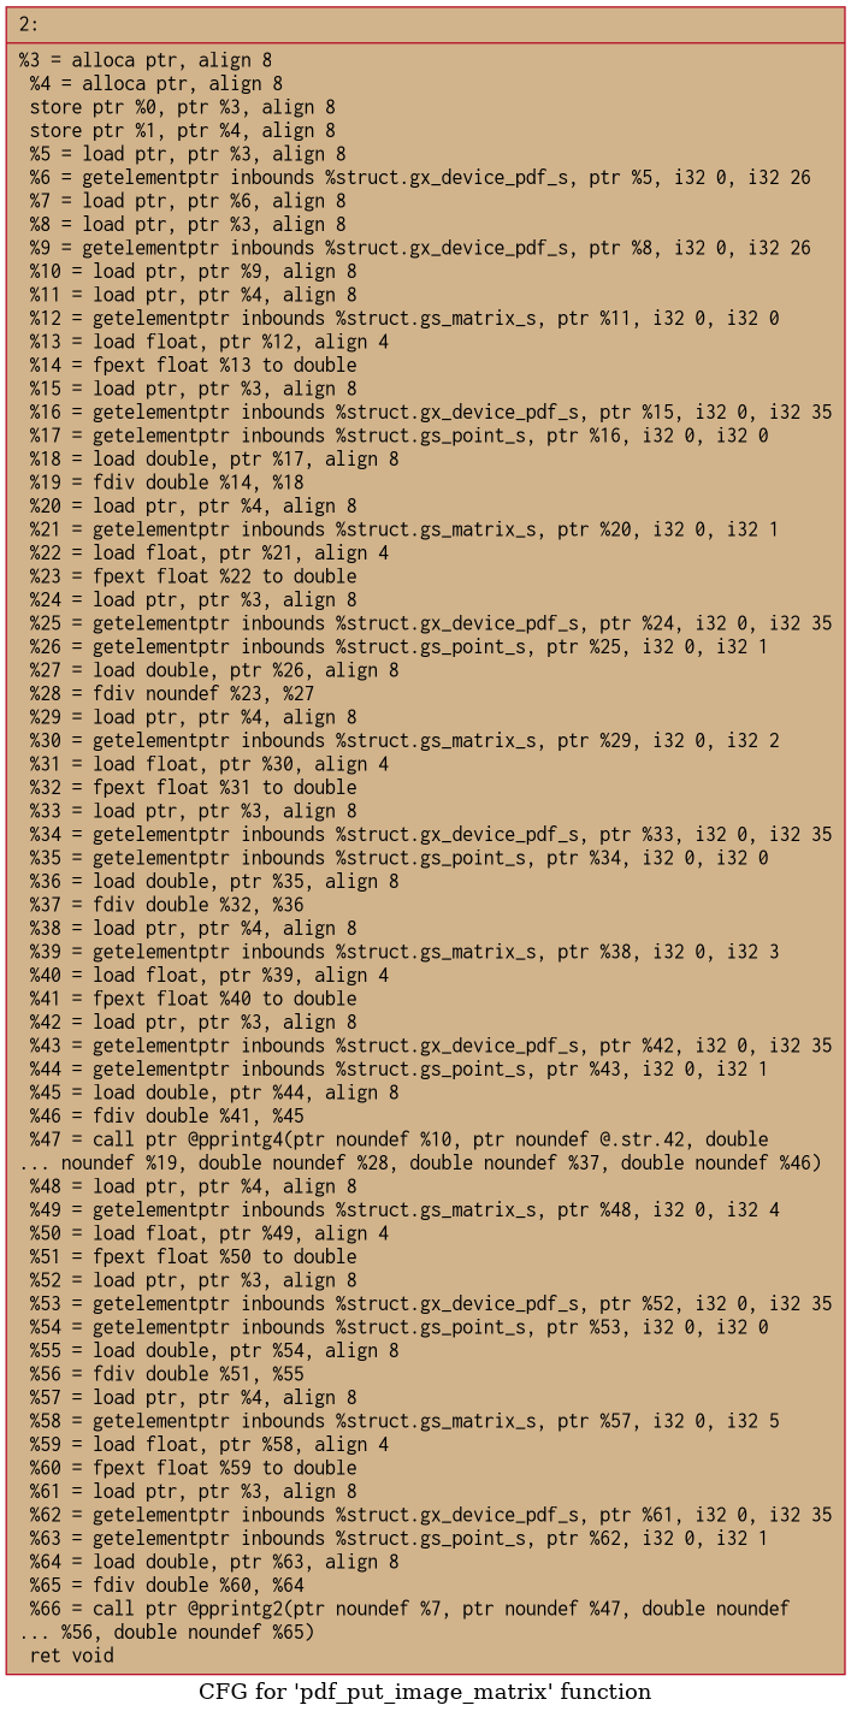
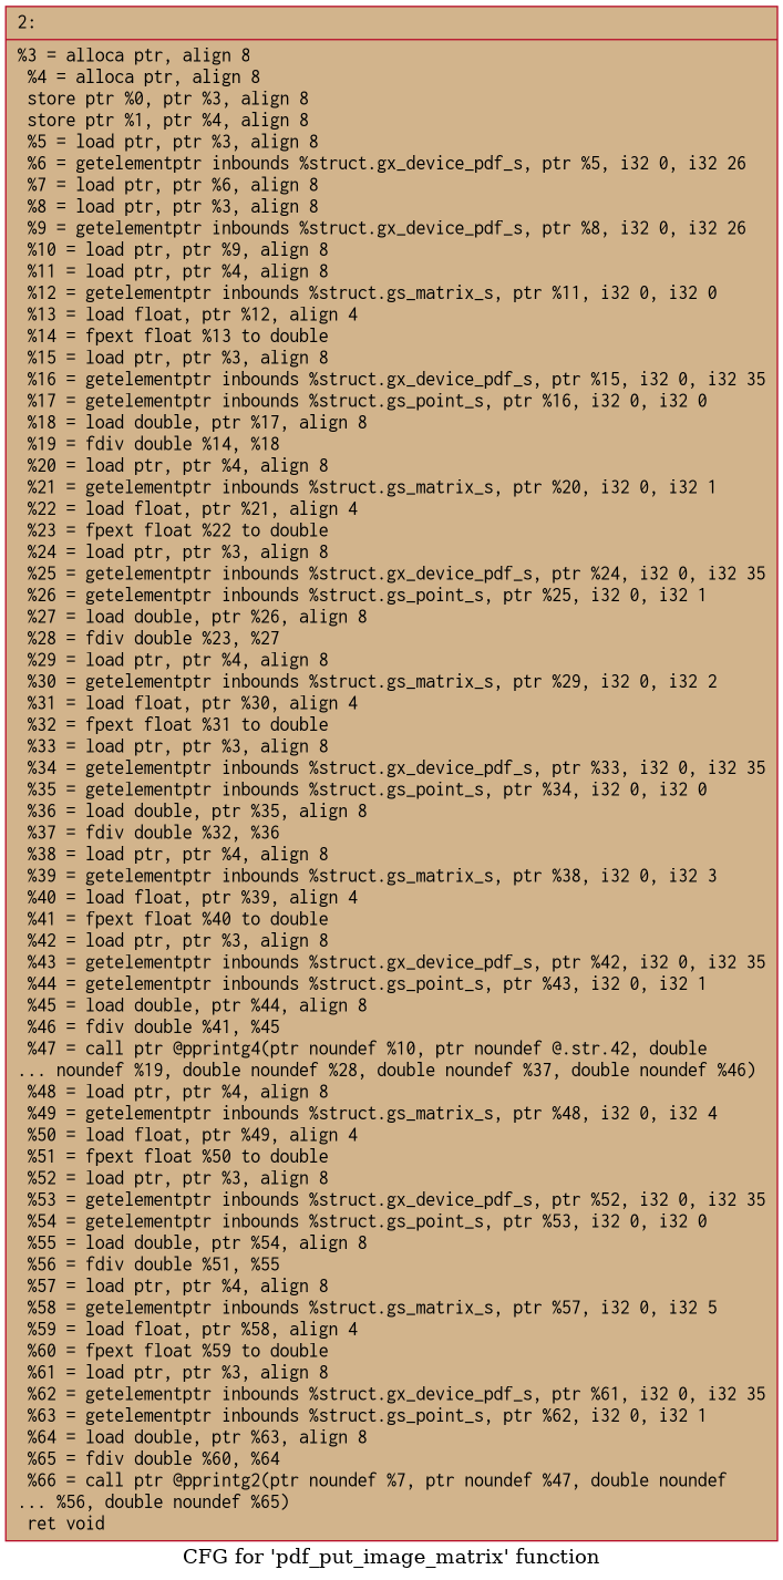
  digraph {
    label="CFG for 'pdf_put_image_matrix' function"
-   n1 [color="#b70d28ff" fillcolor=tan fontname=Courier label="{2:\l|  %3 = alloca ptr, align 8\l  %4 = alloca ptr, align 8\l  store ptr %0, ptr %3, align 8\l  store ptr %1, ptr %4, align 8\l  %5 = load ptr, ptr %3, align 8\l  %6 = getelementptr inbounds %struct.gx_device_pdf_s, ptr %5, i32 0, i32 26\l  %7 = load ptr, ptr %6, align 8\l  %8 = load ptr, ptr %3, align 8\l  %9 = getelementptr inbounds %struct.gx_device_pdf_s, ptr %8, i32 0, i32 26\l  %10 = load ptr, ptr %9, align 8\l  %11 = load ptr, ptr %4, align 8\l  %12 = getelementptr inbounds %struct.gs_matrix_s, ptr %11, i32 0, i32 0\l  %13 = load float, ptr %12, align 4\l  %14 = fpext float %13 to double\l  %15 = load ptr, ptr %3, align 8\l  %16 = getelementptr inbounds %struct.gx_device_pdf_s, ptr %15, i32 0, i32 35\l  %17 = getelementptr inbounds %struct.gs_point_s, ptr %16, i32 0, i32 0\l  %18 = load double, ptr %17, align 8\l  %19 = fdiv double %14, %18\l  %20 = load ptr, ptr %4, align 8\l  %21 = getelementptr inbounds %struct.gs_matrix_s, ptr %20, i32 0, i32 1\l  %22 = load float, ptr %21, align 4\l  %23 = fpext float %22 to double\l  %24 = load ptr, ptr %3, align 8\l  %25 = getelementptr inbounds %struct.gx_device_pdf_s, ptr %24, i32 0, i32 35\l  %26 = getelementptr inbounds %struct.gs_point_s, ptr %25, i32 0, i32 1\l  %27 = load double, ptr %26, align 8\l  %28 = fdiv noundef %23, %27\l  %29 = load ptr, ptr %4, align 8\l  %30 = getelementptr inbounds %struct.gs_matrix_s, ptr %29, i32 0, i32 2\l  %31 = load float, ptr %30, align 4\l  %32 = fpext float %31 to double\l  %33 = load ptr, ptr %3, align 8\l  %34 = getelementptr inbounds %struct.gx_device_pdf_s, ptr %33, i32 0, i32 35\l  %35 = getelementptr inbounds %struct.gs_point_s, ptr %34, i32 0, i32 0\l  %36 = load double, ptr %35, align 8\l  %37 = fdiv double %32, %36\l  %38 = load ptr, ptr %4, align 8\l  %39 = getelementptr inbounds %struct.gs_matrix_s, ptr %38, i32 0, i32 3\l  %40 = load float, ptr %39, align 4\l  %41 = fpext float %40 to double\l  %42 = load ptr, ptr %3, align 8\l  %43 = getelementptr inbounds %struct.gx_device_pdf_s, ptr %42, i32 0, i32 35\l  %44 = getelementptr inbounds %struct.gs_point_s, ptr %43, i32 0, i32 1\l  %45 = load double, ptr %44, align 8\l  %46 = fdiv double %41, %45\l  %47 = call ptr @pprintg4(ptr noundef %10, ptr noundef @.str.42, double\l... noundef %19, double noundef %28, double noundef %37, double noundef %46)\l  %48 = load ptr, ptr %4, align 8\l  %49 = getelementptr inbounds %struct.gs_matrix_s, ptr %48, i32 0, i32 4\l  %50 = load float, ptr %49, align 4\l  %51 = fpext float %50 to double\l  %52 = load ptr, ptr %3, align 8\l  %53 = getelementptr inbounds %struct.gx_device_pdf_s, ptr %52, i32 0, i32 35\l  %54 = getelementptr inbounds %struct.gs_point_s, ptr %53, i32 0, i32 0\l  %55 = load double, ptr %54, align 8\l  %56 = fdiv double %51, %55\l  %57 = load ptr, ptr %4, align 8\l  %58 = getelementptr inbounds %struct.gs_matrix_s, ptr %57, i32 0, i32 5\l  %59 = load float, ptr %58, align 4\l  %60 = fpext float %59 to double\l  %61 = load ptr, ptr %3, align 8\l  %62 = getelementptr inbounds %struct.gx_device_pdf_s, ptr %61, i32 0, i32 35\l  %63 = getelementptr inbounds %struct.gs_point_s, ptr %62, i32 0, i32 1\l  %64 = load double, ptr %63, align 8\l  %65 = fdiv double %60, %64\l  %66 = call ptr @pprintg2(ptr noundef %7, ptr noundef %47, double noundef\l... %56, double noundef %65)\l  ret void\l}" shape=record style=filled]
+   n1 [color="#b70d28ff" fillcolor=tan fontname=Courier label="{2:\l|  %3 = alloca ptr, align 8\l  %4 = alloca ptr, align 8\l  store ptr %0, ptr %3, align 8\l  store ptr %1, ptr %4, align 8\l  %5 = load ptr, ptr %3, align 8\l  %6 = getelementptr inbounds %struct.gx_device_pdf_s, ptr %5, i32 0, i32 26\l  %7 = load ptr, ptr %6, align 8\l  %8 = load ptr, ptr %3, align 8\l  %9 = getelementptr inbounds %struct.gx_device_pdf_s, ptr %8, i32 0, i32 26\l  %10 = load ptr, ptr %9, align 8\l  %11 = load ptr, ptr %4, align 8\l  %12 = getelementptr inbounds %struct.gs_matrix_s, ptr %11, i32 0, i32 0\l  %13 = load float, ptr %12, align 4\l  %14 = fpext float %13 to double\l  %15 = load ptr, ptr %3, align 8\l  %16 = getelementptr inbounds %struct.gx_device_pdf_s, ptr %15, i32 0, i32 35\l  %17 = getelementptr inbounds %struct.gs_point_s, ptr %16, i32 0, i32 0\l  %18 = load double, ptr %17, align 8\l  %19 = fdiv double %14, %18\l  %20 = load ptr, ptr %4, align 8\l  %21 = getelementptr inbounds %struct.gs_matrix_s, ptr %20, i32 0, i32 1\l  %22 = load float, ptr %21, align 4\l  %23 = fpext float %22 to double\l  %24 = load ptr, ptr %3, align 8\l  %25 = getelementptr inbounds %struct.gx_device_pdf_s, ptr %24, i32 0, i32 35\l  %26 = getelementptr inbounds %struct.gs_point_s, ptr %25, i32 0, i32 1\l  %27 = load double, ptr %26, align 8\l  %28 = fdiv double %23, %27\l  %29 = load ptr, ptr %4, align 8\l  %30 = getelementptr inbounds %struct.gs_matrix_s, ptr %29, i32 0, i32 2\l  %31 = load float, ptr %30, align 4\l  %32 = fpext float %31 to double\l  %33 = load ptr, ptr %3, align 8\l  %34 = getelementptr inbounds %struct.gx_device_pdf_s, ptr %33, i32 0, i32 35\l  %35 = getelementptr inbounds %struct.gs_point_s, ptr %34, i32 0, i32 0\l  %36 = load double, ptr %35, align 8\l  %37 = fdiv double %32, %36\l  %38 = load ptr, ptr %4, align 8\l  %39 = getelementptr inbounds %struct.gs_matrix_s, ptr %38, i32 0, i32 3\l  %40 = load float, ptr %39, align 4\l  %41 = fpext float %40 to double\l  %42 = load ptr, ptr %3, align 8\l  %43 = getelementptr inbounds %struct.gx_device_pdf_s, ptr %42, i32 0, i32 35\l  %44 = getelementptr inbounds %struct.gs_point_s, ptr %43, i32 0, i32 1\l  %45 = load double, ptr %44, align 8\l  %46 = fdiv double %41, %45\l  %47 = call ptr @pprintg4(ptr noundef %10, ptr noundef @.str.42, double\l... noundef %19, double noundef %28, double noundef %37, double noundef %46)\l  %48 = load ptr, ptr %4, align 8\l  %49 = getelementptr inbounds %struct.gs_matrix_s, ptr %48, i32 0, i32 4\l  %50 = load float, ptr %49, align 4\l  %51 = fpext float %50 to double\l  %52 = load ptr, ptr %3, align 8\l  %53 = getelementptr inbounds %struct.gx_device_pdf_s, ptr %52, i32 0, i32 35\l  %54 = getelementptr inbounds %struct.gs_point_s, ptr %53, i32 0, i32 0\l  %55 = load double, ptr %54, align 8\l  %56 = fdiv double %51, %55\l  %57 = load ptr, ptr %4, align 8\l  %58 = getelementptr inbounds %struct.gs_matrix_s, ptr %57, i32 0, i32 5\l  %59 = load float, ptr %58, align 4\l  %60 = fpext float %59 to double\l  %61 = load ptr, ptr %3, align 8\l  %62 = getelementptr inbounds %struct.gx_device_pdf_s, ptr %61, i32 0, i32 35\l  %63 = getelementptr inbounds %struct.gs_point_s, ptr %62, i32 0, i32 1\l  %64 = load double, ptr %63, align 8\l  %65 = fdiv double %60, %64\l  %66 = call ptr @pprintg2(ptr noundef %7, ptr noundef %47, double noundef\l... %56, double noundef %65)\l  ret void\l}" shape=record style=filled]
  }
